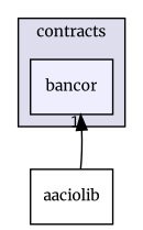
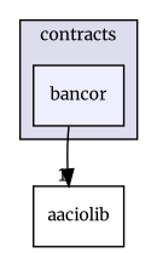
  digraph {
    compound=true
    fontname=Merriweather
    node [fontname=Merriweather fontsize=10 shape=box]
    n1 [fillcolor="#eeeeff" label=bancor pencolor=black style=filled]
    n2 [label=aaciolib]
    subgraph cluster_1 {
      bgcolor="#ddddee"
      fontsize=10
      label=contracts
      pencolor=black
      n1
    }
-   n2 -> n1 [headlabel=1 labeldistance=1.5 labelfontname=Helvetica labelfontsize=10 fontname=Merriweather]
+   n1 -> n2 [headlabel=1 labeldistance=1.5 labelfontname=Helvetica labelfontsize=10 fontname=Merriweather]
  }
